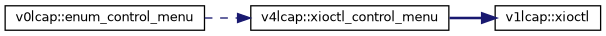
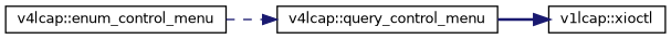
  digraph {
    rankdir=LR
    node [color=black fillcolor=white fontname=Helvetica fontsize=10 shape=record style=filled]
    edge [color=midnightblue fontname=Helvetica fontsize=10 labelfontname=Helvetica labelfontsize=10]
-   n1 [fontcolor=black height=0.2 label="v0lcap::enum_control_menu" width=0.4]
-   n2 [height=0.2 label="v4lcap::xioctl_control_menu" width=0.4]
+   n1 [fontcolor=black height=0.2 label="v4lcap::enum_control_menu" width=0.4]
+   n2 [height=0.2 label="v4lcap::query_control_menu" width=0.4]
    n3 [height=0.2 label="v1lcap::xioctl" width=0.4]
    n1 -> n2 [style=dashed]
    n2 -> n3 [style=bold]
  }
